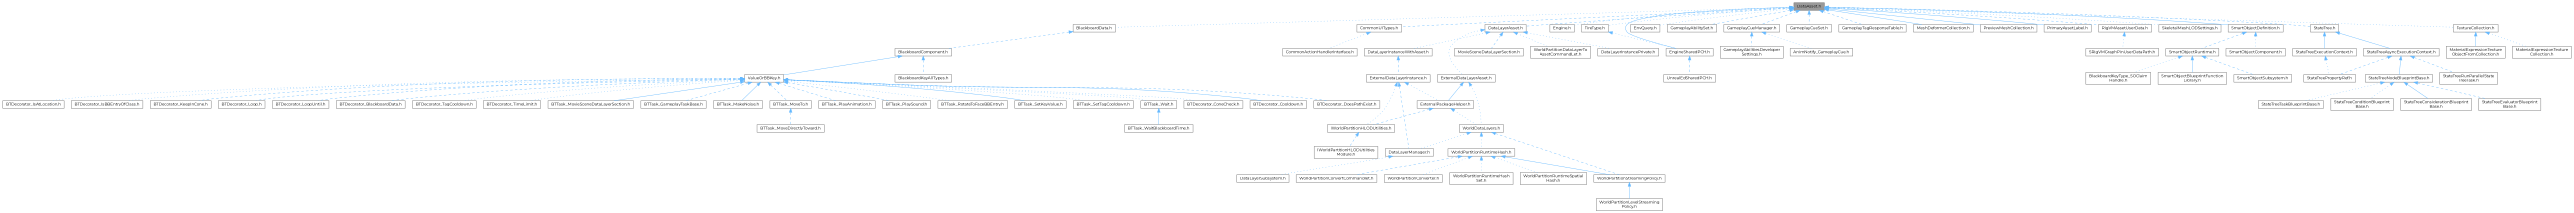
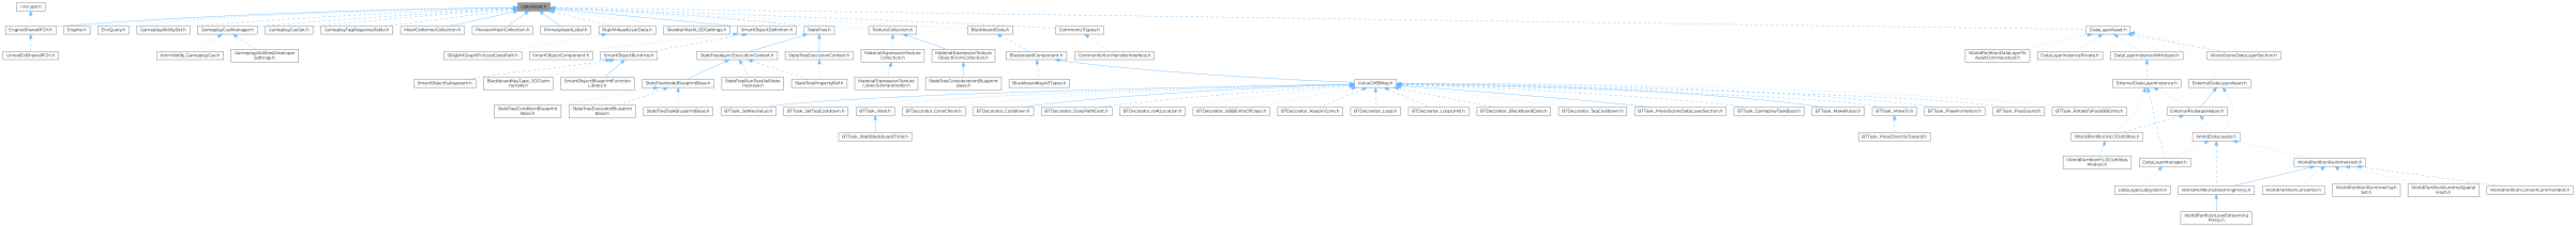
  digraph {
    fontname=Montserrat
    node [color=grey40 fillcolor=white fontname=Montserrat fontsize=10 shape=box style=filled]
    edge [color=steelblue1 dir=back fontname=Montserrat fontsize=10 labelfontname=Helvetica labelfontsize=10 style=dotted]
    n1 [color=gray40 fillcolor=grey60 fontcolor=black height=0.2 label="DataAsset.h" width=0.4]
    n2 [height=0.2 label="BlackboardData.h" width=0.4]
    n3 [height=0.2 label="CommonUITypes.h" width=0.4]
    n4 [height=0.2 label="DataLayerAsset.h" width=0.4]
    n5 [height=0.2 label="Engine.h" width=0.4]
    n6 [height=0.2 label="EngineSharedPCH.h" width=0.4]
    n7 [height=0.2 label="EnvQuery.h" width=0.4]
    n8 [height=0.2 label="GameplayAbilitySet.h" width=0.4]
    n9 [height=0.2 label="GameplayCueManager.h" width=0.4]
    n10 [height=0.2 label="GameplayCueSet.h" width=0.4]
    n11 [height=0.2 label="GameplayTagResponseTable.h" width=0.4]
    n12 [height=0.2 label="MeshDeformerCollection.h" width=0.4]
    n13 [height=0.2 label="PreviewMeshCollection.h" width=0.4]
    n14 [height=0.2 label="PrimaryAssetLabel.h" width=0.4]
    n15 [height=0.2 label="RigVMAssetUserData.h" width=0.4]
    n16 [height=0.2 label="SkeletalMeshLODSettings.h" width=0.4]
    n17 [height=0.2 label="SmartObjectDefinition.h" width=0.4]
    n18 [height=0.2 label="StateTree.h" width=0.4]
    n19 [height=0.2 label="TextureCollection.h" width=0.4]
    n20 [height=0.2 label="TireType.h" width=0.4]
    n21 [height=0.2 label="BlackboardComponent.h" width=0.4]
    n22 [height=0.2 label="CommonActionHandlerInterface.h" width=0.4]
    n23 [height=0.2 label="DataLayerInstancePrivate.h" width=0.4]
    n24 [height=0.2 label="DataLayerInstanceWithAsset.h" width=0.4]
    n25 [height=0.2 label="ExternalDataLayerAsset.h" width=0.4]
    n26 [height=0.2 label="MovieSceneDataLayerSection.h" width=0.4]
    n27 [height=0.2 label="WorldPartitionDataLayerTo\lAssetCommandLet.h" width=0.4]
    n28 [height=0.2 label="UnrealEdSharedPCH.h" width=0.4]
    n29 [height=0.2 label="AnimNotify_GameplayCue.h" width=0.4]
    n30 [height=0.2 label="GameplayAbilitiesDeveloper\lSettings.h" width=0.4]
    n31 [height=0.2 label="SRigVMGraphPinUserDataPath.h" width=0.4]
    n32 [height=0.2 label="SmartObjectComponent.h" width=0.4]
    n33 [height=0.2 label="SmartObjectRuntime.h" width=0.4]
    n34 [height=0.2 label="StateTreeAsyncExecutionContext.h" width=0.4]
    n35 [height=0.2 label="StateTreeExecutionContext.h" width=0.4]
    n36 [height=0.2 label="MaterialExpressionTexture\lCollection.h" width=0.4]
    n37 [height=0.2 label="MaterialExpressionTexture\lObjectFromCollection.h" width=0.4]
    n38 [height=0.2 label="BlackboardKeyAllTypes.h" width=0.4]
    n39 [height=0.2 label="ValueOrBBKey.h" width=0.4]
    n40 [height=0.2 label="BTDecorator_ConeCheck.h" width=0.4]
    n41 [height=0.2 label="BTDecorator_Cooldown.h" width=0.4]
    n42 [height=0.2 label="BTDecorator_DoesPathExist.h" width=0.4]
    n43 [height=0.2 label="BTDecorator_IsAtLocation.h" width=0.4]
    n44 [height=0.2 label="BTDecorator_IsBBEntryOfClass.h" width=0.4]
    n45 [height=0.2 label="BTDecorator_KeepInCone.h" width=0.4]
    n46 [height=0.2 label="BTDecorator_Loop.h" width=0.4]
    n47 [height=0.2 label="BTDecorator_LoopUntil.h" width=0.4]
    n48 [height=0.2 label="BTDecorator_BlackboardData.h" width=0.4]
    n49 [height=0.2 label="BTDecorator_TagCooldown.h" width=0.4]
-   n50 [height=0.2 label="BTDecorator_TimeLimit.h" width=0.4]
    n51 [height=0.2 label="BTTask_MovieSceneDataLayerSection.h" width=0.4]
    n52 [height=0.2 label="BTTask_GameplayTaskBase.h" width=0.4]
    n53 [height=0.2 label="BTTask_MakeNoise.h" width=0.4]
    n54 [height=0.2 label="BTTask_MoveTo.h" width=0.4]
    n55 [height=0.2 label="BTTask_PlayAnimation.h" width=0.4]
    n56 [height=0.2 label="BTTask_PlaySound.h" width=0.4]
    n57 [height=0.2 label="BTTask_RotateToFaceBBEntry.h" width=0.4]
    n58 [height=0.2 label="BTTask_SetKeyValue.h" width=0.4]
    n59 [height=0.2 label="BTTask_SetTagCooldown.h" width=0.4]
    n60 [height=0.2 label="BTTask_Wait.h" width=0.4]
    n61 [height=0.2 label="BTTask_MoveDirectlyToward.h" width=0.4]
    n62 [height=0.2 label="BTTask_WaitBlackboardTime.h" width=0.4]
    n63 [height=0.2 label="ExternalDataLayerInstance.h" width=0.4]
    n64 [height=0.2 label="ExternalPackageHelper.h" width=0.4]
    n65 [height=0.2 label="WorldDataLayers.h" width=0.4]
    n66 [height=0.2 label="DataLayerManager.h" width=0.4]
    n67 [height=0.2 label="IWorldPartitionHLODUtilities.h" width=0.4]
    n68 [height=0.2 label="DataLayerSubsystem.h" width=0.4]
    n69 [height=0.2 label="IWorldPartitionHLODUtilities\lModule.h" width=0.4]
    n70 [height=0.2 label="WorldPartitionRuntimeHash.h" width=0.4]
    n71 [height=0.2 label="WorldPartitionStreamingPolicy.h" width=0.4]
    n72 [height=0.2 label="WorldPartitionConvertCommandlet.h" width=0.4]
    n73 [height=0.2 label="WorldPartitionConverter.h" width=0.4]
    n74 [height=0.2 label="WorldPartitionRuntimeHash\lSet.h" width=0.4]
    n75 [height=0.2 label="WorldPartitionRuntimeSpatial\lHash.h" width=0.4]
    n76 [height=0.2 label="WorldPartitionLevelStreaming\lPolicy.h" width=0.4]
    n77 [height=0.2 label="BlackboardKeyType_SOClaim\lHandle.h" width=0.4]
    n78 [height=0.2 label="SmartObjectBlueprintFunction\lLibrary.h" width=0.4]
    n79 [height=0.2 label="SmartObjectSubsystem.h" width=0.4]
    n80 [height=0.2 label="StateTreeNodeBlueprintBase.h" width=0.4]
    n81 [height=0.2 label="StateTreePropertyRef.h" width=0.4]
    n82 [height=0.2 label="StateTreeRunParallelState\lTreeTask.h" width=0.4]
    n83 [height=0.2 label="StateTreeConditionBlueprint\lBase.h" width=0.4]
    n84 [height=0.2 label="StateTreeConsiderationBlueprint\lBase.h" width=0.4]
    n85 [height=0.2 label="StateTreeEvaluatorBlueprint\lBase.h" width=0.4]
    n86 [height=0.2 label="StateTreeTaskBlueprintBase.h" width=0.4]
+   n87 [height=0.2 label="MaterialExpressionTexture\lCollectionParameter.h" width=0.4]
    n1 -> n2
    n1 -> n3 [style=dashed]
    n1 -> n4 [style=dashed]
    n1 -> n5
    n1 -> n6 [style=solid]
    n1 -> n7
    n1 -> n8 [style=dashed]
    n1 -> n9 [style=dashed]
    n1 -> n10 [style=dashed]
    n1 -> n11 [style=dashed]
    n1 -> n12 [style=solid]
    n1 -> n13 [style=solid]
    n1 -> n14 [style=solid]
    n1 -> n15 [style=dashed]
    n1 -> n16
    n1 -> n17 [style=solid]
    n1 -> n18 [style=dashed]
    n1 -> n19
-   n1 -> n20
    n2 -> n21 [style=dashed]
    n3 -> n22
    n4 -> n23
    n4 -> n24
    n4 -> n25
    n4 -> n26 [style=dashed]
    n4 -> n27
    n6 -> n28 [style=dashed]
    n9 -> n29
    n9 -> n30 [style=dashed]
    n15 -> n31
    n17 -> n32
    n17 -> n33 [style=dashed]
    n18 -> n34 [style=solid]
    n18 -> n35 [style=solid]
    n19 -> n36
    n19 -> n37 [style=solid]
    n20 -> n6
    n21 -> n38 [style=dashed]
    n21 -> n39 [style=solid]
    n24 -> n63 [style=dashed]
    n25 -> n64 [style=solid]
    n25 -> n65
    n33 -> n77
    n33 -> n78 [style=solid]
    n33 -> n79 [style=dashed]
    n34 -> n80 [style=solid]
    n34 -> n81 [style=dashed]
    n34 -> n82 [style=dashed]
    n35 -> n81
+   n36 -> n87 [style=dashed]
    n39 -> n40
    n39 -> n41 [style=solid]
    n39 -> n42 [style=dashed]
    n39 -> n43
    n39 -> n44
    n39 -> n45 [style=dashed]
    n39 -> n46 [style=dashed]
    n39 -> n47 [style=dashed]
    n39 -> n48 [style=dashed]
    n39 -> n49
-   n39 -> n50
    n39 -> n51 [style=solid]
    n39 -> n52 [style=dashed]
    n39 -> n53 [style=solid]
    n39 -> n54 [style=dashed]
    n39 -> n55 [style=dashed]
    n39 -> n56 [style=dashed]
    n39 -> n57
    n39 -> n58 [style=solid]
    n39 -> n59
    n39 -> n60
    n54 -> n61 [style=dashed]
    n60 -> n62 [style=solid]
    n63 -> n64
    n63 -> n66 [style=dashed]
    n63 -> n67
    n64 -> n65
    n64 -> n67 [style=dashed]
    n65 -> n66
    n65 -> n70
    n65 -> n71 [style=dashed]
    n66 -> n68
    n67 -> n69 [style=dashed]
    n70 -> n71 [style=solid]
    n70 -> n72 [style=dashed]
    n70 -> n73
    n70 -> n74
    n70 -> n75
    n71 -> n76 [style=solid]
    n80 -> n83
-   n80 -> n84 [style=solid]
+   n37 -> n84 [style=solid]
    n80 -> n85 [style=dashed]
    n80 -> n86
  }
